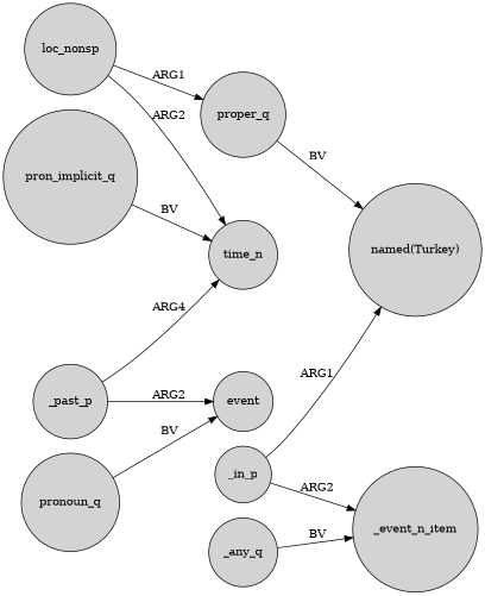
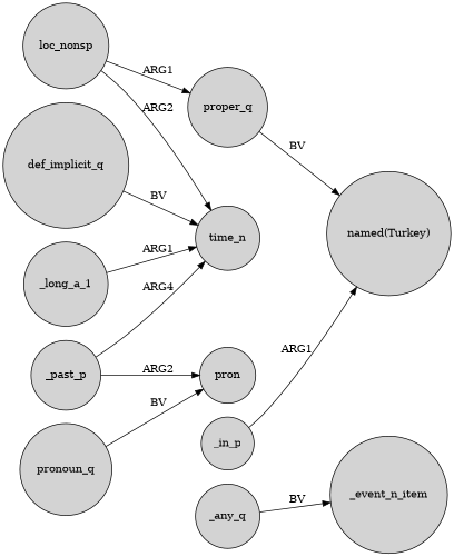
  digraph {
    rankdir=LR
    node [shape=circle style=filled]
    loc_nonsp
    time_n
    proper_q
    _past_p
-   pron [label=event]
+   pron
    "named(Turkey)"
    _in_p
    _event_n_item
    _any_q
-   def_implicit_q [label=pron_implicit_q]
+   def_implicit_q
+   _long_a_1
    pronoun_q
    loc_nonsp -> time_n [label=ARG2]
    loc_nonsp -> proper_q [label=ARG1]
    proper_q -> "named(Turkey)" [label=BV]
    _past_p -> time_n [label=ARG4]
    _past_p -> pron [label=ARG2]
    _in_p -> "named(Turkey)" [label=ARG1]
-   _in_p -> _event_n_item [label=ARG2]
    _any_q -> _event_n_item [label=BV]
    def_implicit_q -> time_n [label=BV]
+   _long_a_1 -> time_n [label=ARG1]
    pronoun_q -> pron [label=BV]
  }
